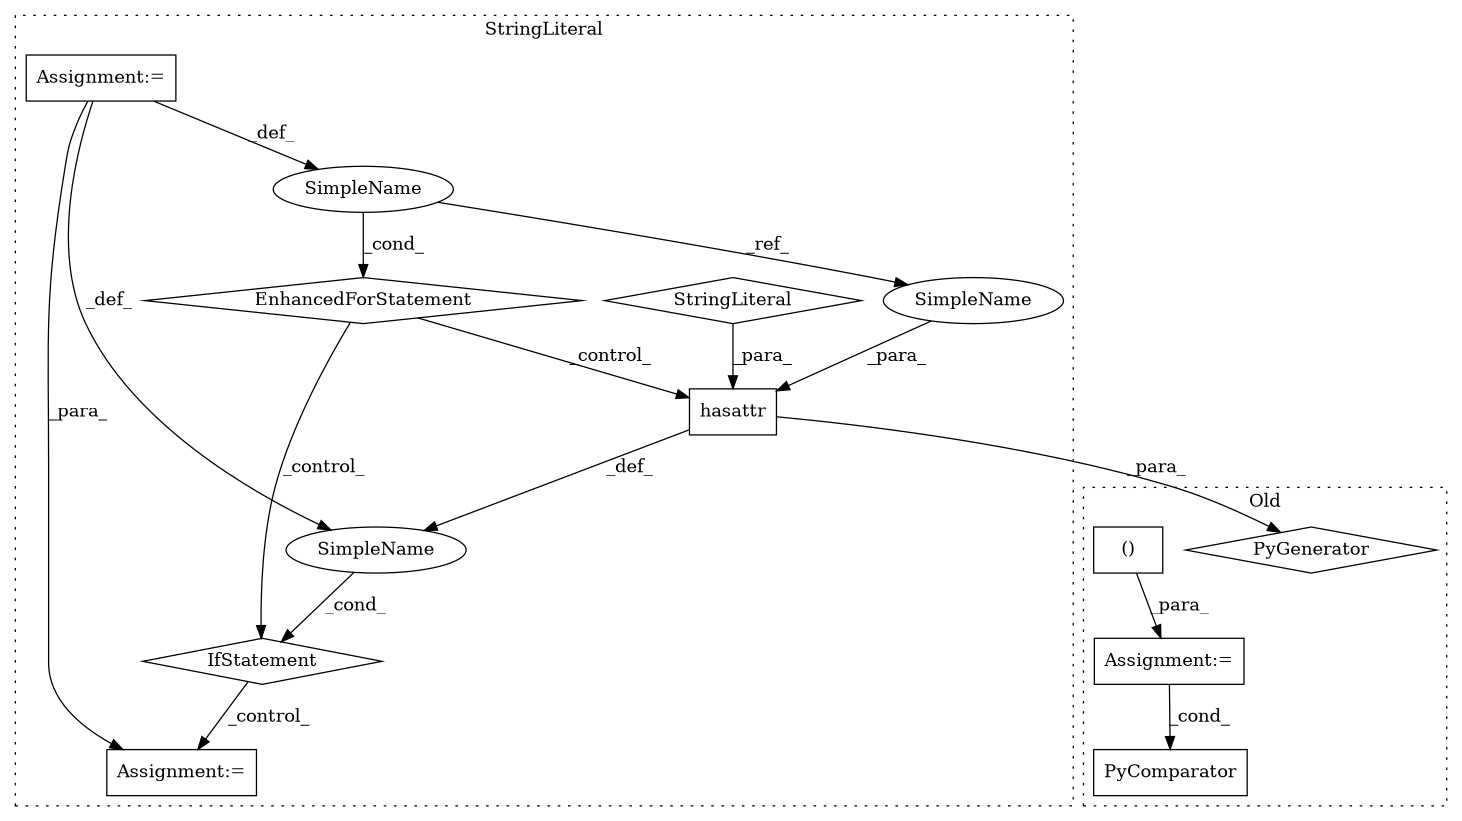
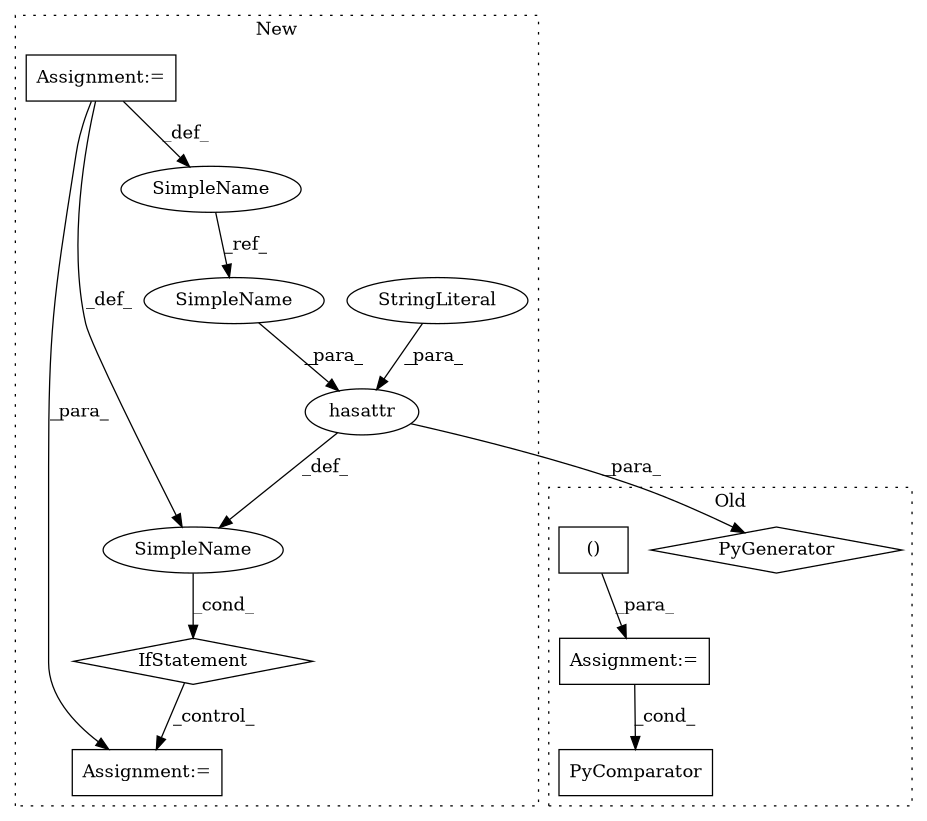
  digraph {
    node [a=7 l="69,2" s="1480,1579" shape=box]
    n1 [a=107 l=123 label=PyGenerator s=1026 shape=diamond]
    n2 [a=113 l=32 label=PyComparator s=1111]
    n3 [l=8 label="Assignment:=" s=936]
    n4 [a=106 l=38 label="()" s=944]
-   n5 [a=32 l="8,1" label=hasattr s="1593,1611"]
-   n6 [a=45 l=6 label=StringLiteral s=1605 shape=diamond]
+   n5 [a=32 l="8,1" label=hasattr s="1593,1611" shape=ellipse]
+   n6 [a=45 l=6 label=StringLiteral s=1605 shape=ellipse]
    n7 [a=25 l="4,2" label=IfStatement s="1589,1612" shape=diamond]
    n8 [l=1 label="Assignment:=" s=1640]
    n9 [a=42 label=SimpleName shape=ellipse l="" s=""]
-   n10 [a=70 label=EnhancedForStatement shape=diamond]
    n11 [a=42 l=3 label=SimpleName s=1553 shape=ellipse]
    n12 [label="Assignment:="]
    n13 [a=42 l=3 label=SimpleName s=1601 shape=ellipse]
    subgraph cluster_1 {
      label=Old
      style=dotted
      n1
      n2
      n3
      n4
    }
    subgraph cluster_2 {
-     label=StringLiteral
+     label=New
      style=dotted
      n5
      n6
      n7
      n8
      n9
-     n10
      n11
      n12
      n13
    }
    n3 -> n2 [label=_cond_]
    n4 -> n3 [label=_para_]
    n5 -> n1 [label=_para_]
    n5 -> n9 [label=_def_]
    n6 -> n5 [label=_para_]
    n7 -> n8 [label=_control_]
    n9 -> n7 [label=_cond_]
-   n10 -> n5 [label=_control_]
-   n10 -> n7 [label=_control_]
-   n11 -> n10 [label=_cond_]
    n11 -> n13 [label=_ref_]
    n12 -> n8 [label=_para_]
    n12 -> n9 [label=_def_]
    n12 -> n11 [label=_def_]
    n13 -> n5 [label=_para_]
  }
